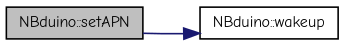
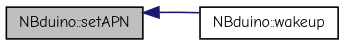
  digraph {
    rankdir=LR
    fontname="Comic Neue"
    node [color=black fontname="Comic Neue" fontsize=10 shape=record style=filled]
    n1 [fillcolor=grey75 fontcolor=black height=0.2 label="NBduino::setAPN" width=0.4]
    n2 [fillcolor=white height=0.2 label="NBduino::wakeup" width=0.4]
-   n1 -> n2 [color=midnightblue fontname="Comic Neue" fontsize=10 labelfontname=Helvetica labelfontsize=10 style=solid]
+   n2 -> n1 [color=midnightblue fontname="Comic Neue" fontsize=10 labelfontname=Helvetica labelfontsize=10 style=solid]
  }
